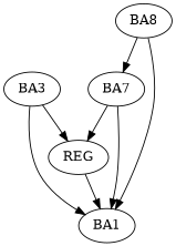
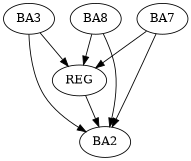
  strict digraph {
-   n1 [label=BA1]
+   n1 [label=BA2]
    n2 [label=REG]
    n3 [label=BA3]
    n4 [label=BA8]
    n5 [label=BA7]
    n2 -> n1
    n3 -> n1
    n3 -> n2
    n4 -> n1
-   n4 -> n5
+   n4 -> n2
    n5 -> n1
    n5 -> n2
  }
